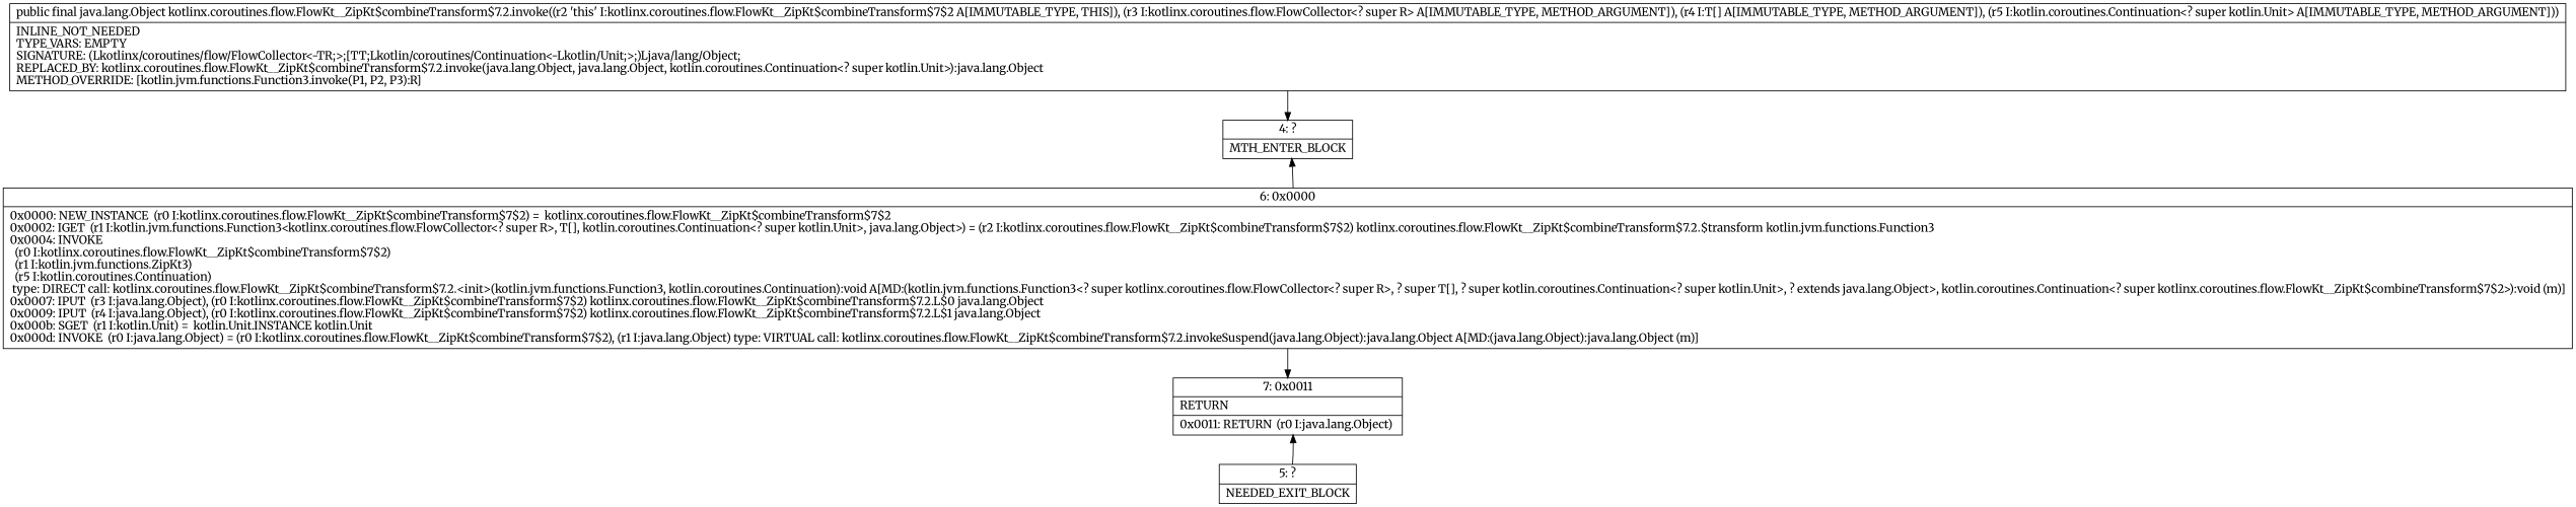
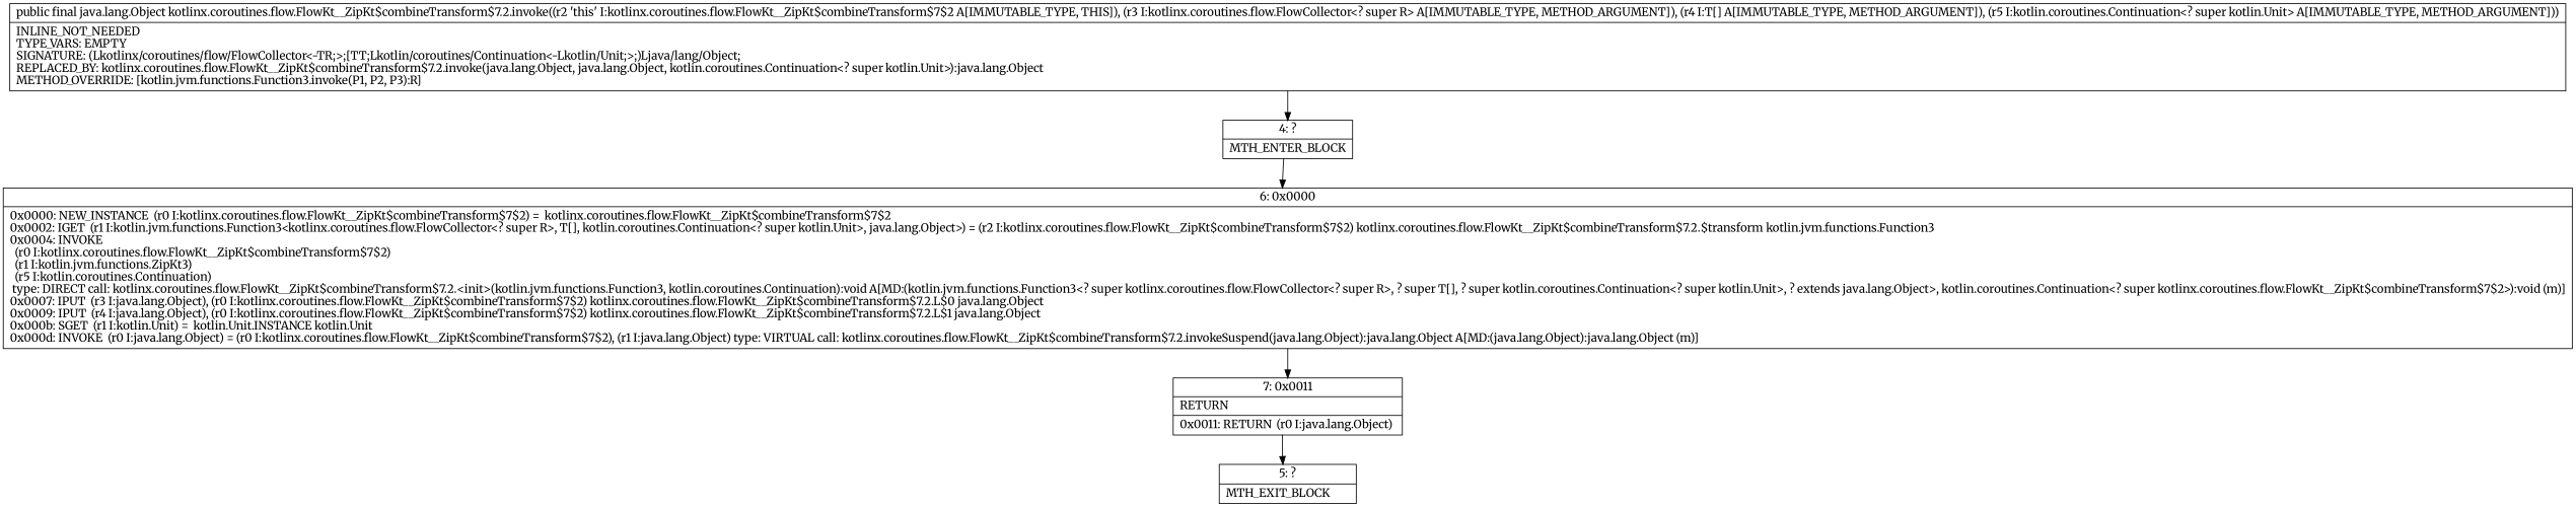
  digraph {
    fontname=Merriweather
    node [fontname=Merriweather shape=record]
    edge [fontname=Merriweather]
    n1 [label="{4\:\ ?|MTH_ENTER_BLOCK\l}"]
    n2 [label="{6\:\ 0x0000|0x0000: NEW_INSTANCE  (r0 I:kotlinx.coroutines.flow.FlowKt__ZipKt$combineTransform$7$2) =  kotlinx.coroutines.flow.FlowKt__ZipKt$combineTransform$7$2 \l0x0002: IGET  (r1 I:kotlin.jvm.functions.Function3\<kotlinx.coroutines.flow.FlowCollector\<? super R\>, T[], kotlin.coroutines.Continuation\<? super kotlin.Unit\>, java.lang.Object\>) = (r2 I:kotlinx.coroutines.flow.FlowKt__ZipKt$combineTransform$7$2) kotlinx.coroutines.flow.FlowKt__ZipKt$combineTransform$7.2.$transform kotlin.jvm.functions.Function3 \l0x0004: INVOKE  \l  (r0 I:kotlinx.coroutines.flow.FlowKt__ZipKt$combineTransform$7$2)\l  (r1 I:kotlin.jvm.functions.ZipKt3)\l  (r5 I:kotlin.coroutines.Continuation)\l type: DIRECT call: kotlinx.coroutines.flow.FlowKt__ZipKt$combineTransform$7.2.\<init\>(kotlin.jvm.functions.Function3, kotlin.coroutines.Continuation):void A[MD:(kotlin.jvm.functions.Function3\<? super kotlinx.coroutines.flow.FlowCollector\<? super R\>, ? super T[], ? super kotlin.coroutines.Continuation\<? super kotlin.Unit\>, ? extends java.lang.Object\>, kotlin.coroutines.Continuation\<? super kotlinx.coroutines.flow.FlowKt__ZipKt$combineTransform$7$2\>):void (m)]\l0x0007: IPUT  (r3 I:java.lang.Object), (r0 I:kotlinx.coroutines.flow.FlowKt__ZipKt$combineTransform$7$2) kotlinx.coroutines.flow.FlowKt__ZipKt$combineTransform$7.2.L$0 java.lang.Object \l0x0009: IPUT  (r4 I:java.lang.Object), (r0 I:kotlinx.coroutines.flow.FlowKt__ZipKt$combineTransform$7$2) kotlinx.coroutines.flow.FlowKt__ZipKt$combineTransform$7.2.L$1 java.lang.Object \l0x000b: SGET  (r1 I:kotlin.Unit) =  kotlin.Unit.INSTANCE kotlin.Unit \l0x000d: INVOKE  (r0 I:java.lang.Object) = (r0 I:kotlinx.coroutines.flow.FlowKt__ZipKt$combineTransform$7$2), (r1 I:java.lang.Object) type: VIRTUAL call: kotlinx.coroutines.flow.FlowKt__ZipKt$combineTransform$7.2.invokeSuspend(java.lang.Object):java.lang.Object A[MD:(java.lang.Object):java.lang.Object (m)]\l}"]
    n3 [label="{7\:\ 0x0011|RETURN\l|0x0011: RETURN  (r0 I:java.lang.Object) \l}"]
-   n4 [label="{5\:\ ?|NEEDED_EXIT_BLOCK\l}"]
+   n4 [label="{5\:\ ?|MTH_EXIT_BLOCK\l}"]
    n5 [label="{public final java.lang.Object kotlinx.coroutines.flow.FlowKt__ZipKt$combineTransform$7.2.invoke((r2 'this' I:kotlinx.coroutines.flow.FlowKt__ZipKt$combineTransform$7$2 A[IMMUTABLE_TYPE, THIS]), (r3 I:kotlinx.coroutines.flow.FlowCollector\<? super R\> A[IMMUTABLE_TYPE, METHOD_ARGUMENT]), (r4 I:T[] A[IMMUTABLE_TYPE, METHOD_ARGUMENT]), (r5 I:kotlin.coroutines.Continuation\<? super kotlin.Unit\> A[IMMUTABLE_TYPE, METHOD_ARGUMENT]))  | INLINE_NOT_NEEDED\lTYPE_VARS: EMPTY\lSIGNATURE: (Lkotlinx\/coroutines\/flow\/FlowCollector\<\-TR;\>;[TT;Lkotlin\/coroutines\/Continuation\<\-Lkotlin\/Unit;\>;)Ljava\/lang\/Object;\lREPLACED_BY: kotlinx.coroutines.flow.FlowKt__ZipKt$combineTransform$7.2.invoke(java.lang.Object, java.lang.Object, kotlin.coroutines.Continuation\<? super kotlin.Unit\>):java.lang.Object\lMETHOD_OVERRIDE: [kotlin.jvm.functions.Function3.invoke(P1, P2, P3):R]\l}"]
-   n2 -> n1
+   n1 -> n2
    n2 -> n3
-   n4 -> n3
+   n3 -> n4
    n5 -> n1
  }
